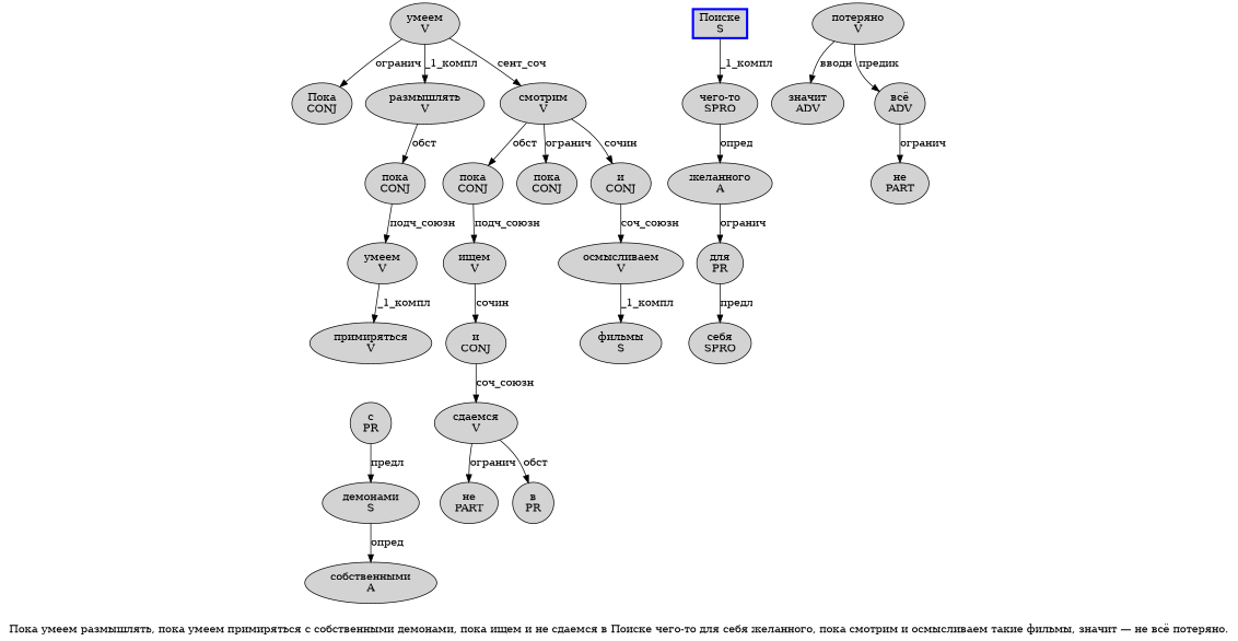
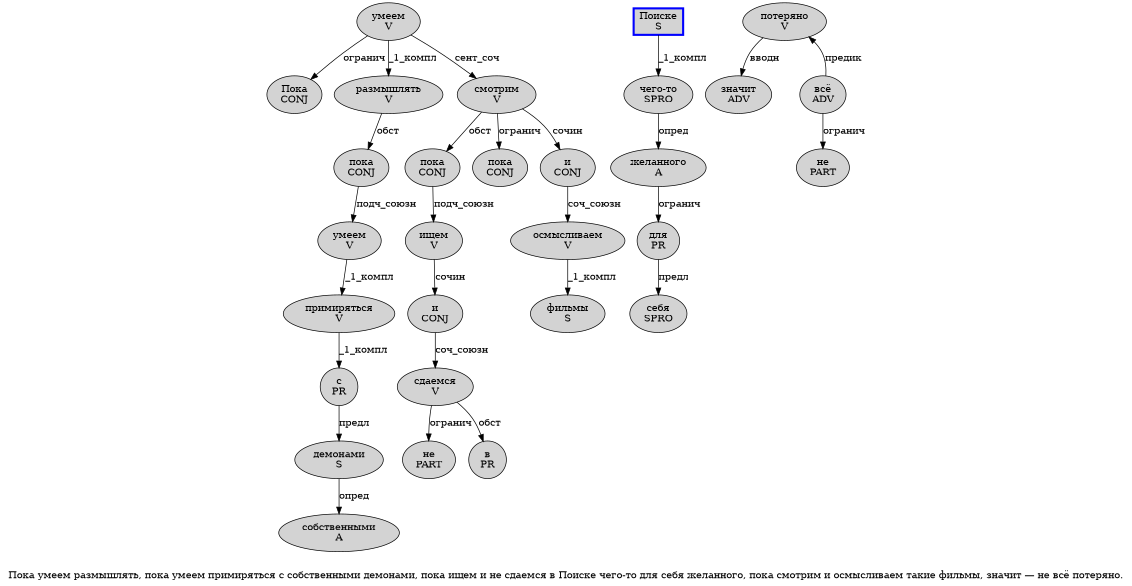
  digraph {
    label="Пока умеем размышлять, пока умеем примиряться с собственными демонами, пока ищем и не сдаемся в Поиске чего-то для себя желанного, пока смотрим и осмысливаем такие фильмы, значит — не всё потеряно."
    node [fillcolor=lightgray penwidth=1 shape=ellipse style=filled]
    n1 [label="Пока\nCONJ"]
    n2 [label="умеем\nV"]
    n3 [label="размышлять\nV"]
    n4 [label="смотрим\nV"]
    n5 [label="пока\nCONJ"]
    n6 [label="пока\nCONJ"]
    n7 [label="пока\nCONJ"]
    n8 [label="и\nCONJ"]
    n9 [label="умеем\nV"]
    n10 [label="примиряться\nV"]
    n11 [label="с\nPR"]
    n12 [label="демонами\nS"]
    n13 [label="собственными\nA"]
    n14 [label="ищем\nV"]
    n15 [label="и\nCONJ"]
    n16 [label="сдаемся\nV"]
    n17 [label="не\nPART"]
    n18 [label="в\nPR"]
    n19 [color=blue label="Поиске\nS" penwidth=3 shape=box]
    n20 [label="чего-то\nSPRO"]
    n21 [label="желанного\nA"]
    n22 [label="для\nPR"]
    n23 [label="себя\nSPRO"]
    n24 [label="осмысливаем\nV"]
    n25 [label="потеряно\nV"]
    n26 [label="значит\nADV"]
    n27 [label="всё\nADV"]
    n28 [label="фильмы\nS"]
    n29 [label="не\nPART"]
    n2 -> n1 [label="огранич"]
    n2 -> n3 [label="_1_компл"]
    n2 -> n4 [label="сент_соч"]
    n3 -> n5 [label="обст"]
    n4 -> n6 [label="обст"]
    n4 -> n7 [label="огранич"]
    n4 -> n8 [label="сочин"]
    n5 -> n9 [label="подч_союзн"]
    n6 -> n14 [label="подч_союзн"]
    n8 -> n24 [label="соч_союзн"]
    n9 -> n10 [label="_1_компл"]
+   n10 -> n11 [label="_1_компл"]
    n11 -> n12 [label="предл"]
    n12 -> n13 [label="опред"]
    n14 -> n15 [label="сочин"]
    n15 -> n16 [label="соч_союзн"]
    n16 -> n17 [label="огранич"]
    n16 -> n18 [label="обст"]
    n19 -> n20 [label="_1_компл"]
    n20 -> n21 [label="опред"]
    n21 -> n22 [label="огранич"]
    n22 -> n23 [label="предл"]
    n24 -> n28 [label="_1_компл"]
    n25 -> n26 [label="вводн"]
-   n25 -> n27 [label="предик"]
+   n27 -> n25 [label="предик"]
    n27 -> n29 [label="огранич"]
  }
